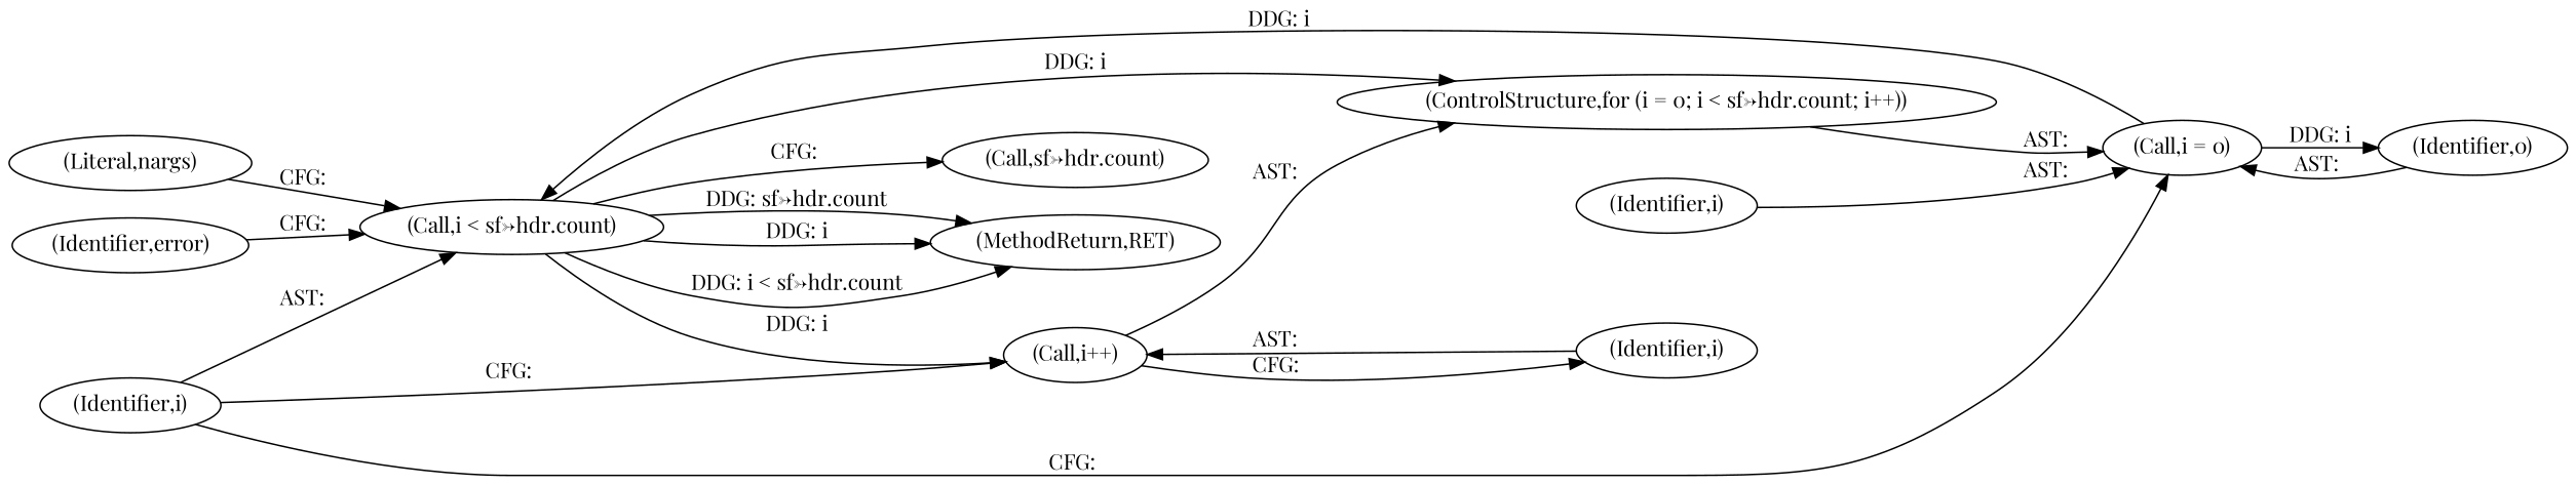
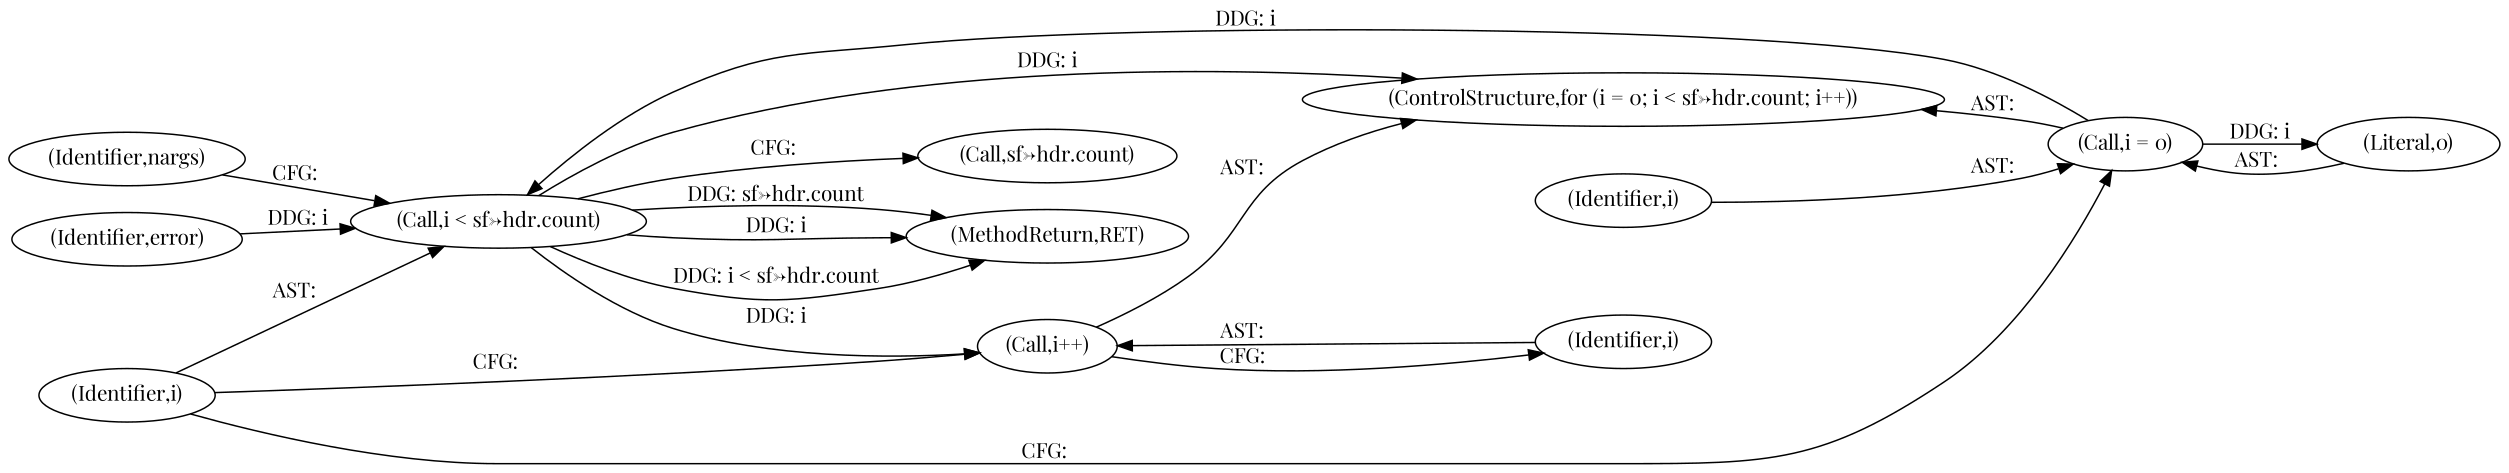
  digraph {
    fontname="Playfair Display"
    rankdir=LR
    node [fontname="Playfair Display"]
    edge [fontname="Playfair Display"]
    n1 [label="(Call,i < sf->hdr.count)"]
    n2 [label="(Call,i++)"]
    n3 [label="(Call,sf->hdr.count)"]
    n4 [label="(MethodReturn,RET)"]
    n5 [label="(ControlStructure,for (i = 0; i < sf->hdr.count; i++))"]
    n6 [label="(Identifier,i)"]
    n7 [label="(Call,i = 0)"]
-   n8 [label="(Identifier,0)"]
+   n8 [label="(Literal,0)"]
    n9 [label="(Identifier,i)"]
    n10 [label="(Identifier,error)"]
-   n11 [label="(Literal,nargs)"]
+   n11 [label="(Identifier,nargs)"]
    n12 [label="(Identifier,i)"]
    n1 -> n2 [label="DDG: i"]
    n1 -> n3 [label="CFG: "]
    n1 -> n4 [label="DDG: i < sf->hdr.count"]
    n1 -> n4 [label="DDG: sf->hdr.count"]
    n1 -> n4 [label="DDG: i"]
    n1 -> n5 [label="DDG: i"]
    n2 -> n5 [label="AST: "]
    n2 -> n6 [label="CFG: "]
    n6 -> n2 [label="AST: "]
    n7 -> n1 [label="DDG: i"]
-   n5 -> n7 [label="AST: "]
+   n7 -> n5 [label="AST: "]
    n7 -> n8 [label="DDG: i"]
    n8 -> n7 [label="AST: "]
    n9 -> n7 [label="AST: "]
-   n10 -> n1 [label="CFG: "]
+   n10 -> n1 [label="DDG: i"]
    n11 -> n1 [label="CFG: "]
    n12 -> n1 [label="AST: "]
    n12 -> n2 [label="CFG: "]
    n12 -> n7 [label="CFG: "]
  }
